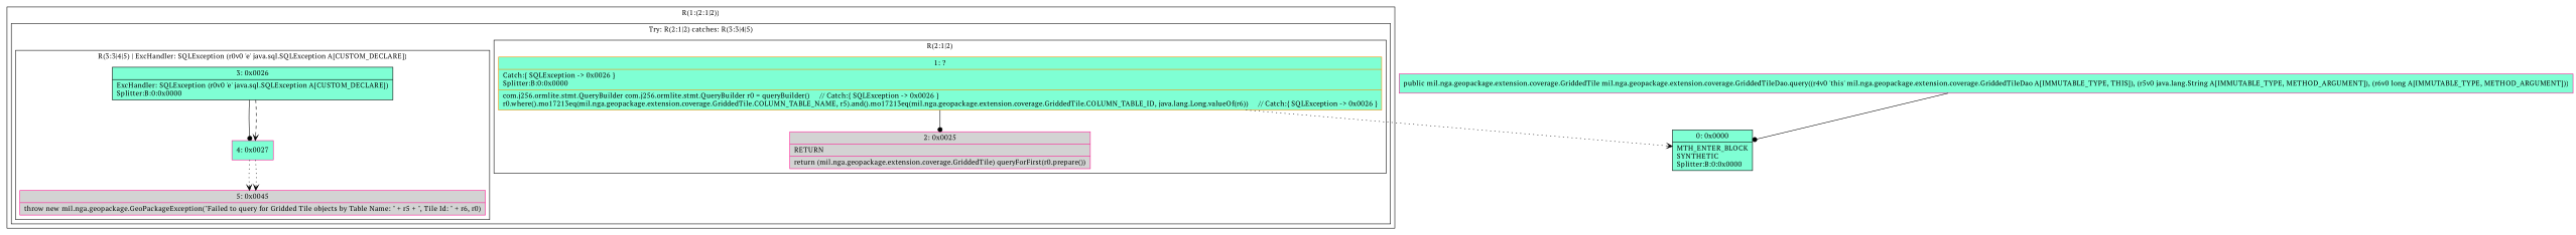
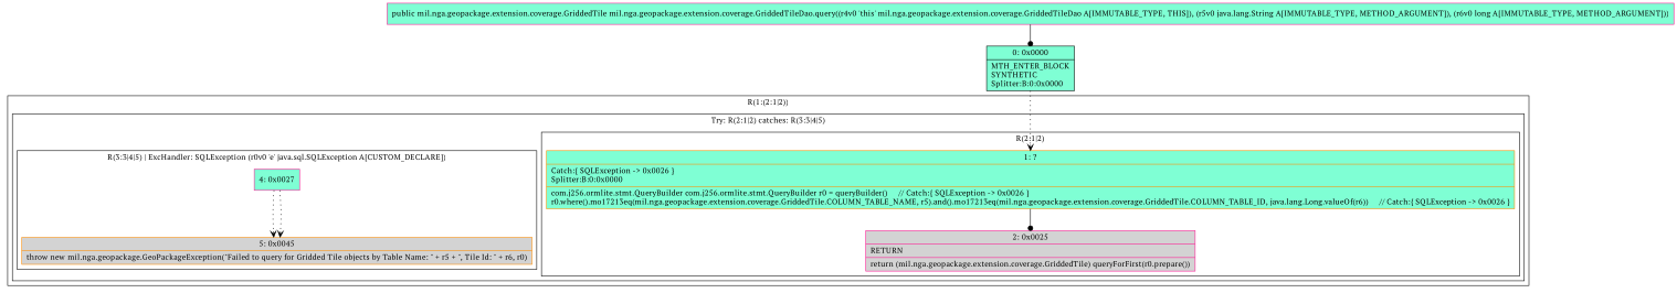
  digraph {
    fontname="PT Serif"
    node [color=deeppink fillcolor=aquamarine fontname="PT Serif" shape=record style=filled]
    edge [arrowhead=vee fontname="PT Serif" style=solid]
    n1 [color=darkorange label="{1\:\ ?|Catch:\{ SQLException \-\> 0x0026 \}\lSplitter:B:0:0x0000\l|com.j256.ormlite.stmt.QueryBuilder com.j256.ormlite.stmt.QueryBuilder r0 = queryBuilder()     \/\/ Catch:\{ SQLException \-\> 0x0026 \}\lr0.where().mo17213eq(mil.nga.geopackage.extension.coverage.GriddedTile.COLUMN_TABLE_NAME, r5).and().mo17213eq(mil.nga.geopackage.extension.coverage.GriddedTile.COLUMN_TABLE_ID, java.lang.Long.valueOf(r6))     \/\/ Catch:\{ SQLException \-\> 0x0026 \}\l}"]
    n2 [fillcolor=lightgrey label="{2\:\ 0x0025|RETURN\l|return (mil.nga.geopackage.extension.coverage.GriddedTile) queryForFirst(r0.prepare())\l}"]
-   n3 [color=black label="{3\:\ 0x0026|ExcHandler: SQLException (r0v0 'e' java.sql.SQLException A[CUSTOM_DECLARE])\lSplitter:B:0:0x0000\l}"]
    n4 [label="{4\:\ 0x0027}"]
-   n5 [fillcolor=lightgrey label="{5\:\ 0x0045|throw new mil.nga.geopackage.GeoPackageException(\"Failed to query for Gridded Tile objects by Table Name: \" + r5 + \", Tile Id: \" + r6, r0)\l}"]
+   n5 [color=darkorange fillcolor=lightgrey label="{5\:\ 0x0045|throw new mil.nga.geopackage.GeoPackageException(\"Failed to query for Gridded Tile objects by Table Name: \" + r5 + \", Tile Id: \" + r6, r0)\l}"]
    n6 [color=black label="{0\:\ 0x0000|MTH_ENTER_BLOCK\lSYNTHETIC\lSplitter:B:0:0x0000\l}"]
    n7 [label="{public mil.nga.geopackage.extension.coverage.GriddedTile mil.nga.geopackage.extension.coverage.GriddedTileDao.query((r4v0 'this' mil.nga.geopackage.extension.coverage.GriddedTileDao A[IMMUTABLE_TYPE, THIS]), (r5v0 java.lang.String A[IMMUTABLE_TYPE, METHOD_ARGUMENT]), (r6v0 long A[IMMUTABLE_TYPE, METHOD_ARGUMENT])) }"]
    subgraph cluster_1 {
      label="R(1:(2:1|2))"
      subgraph cluster_2 {
        label="Try: R(2:1|2) catches: R(3:3|4|5)"
        subgraph cluster_3 {
          label="R(2:1|2)"
          n1
          n2
        }
        subgraph cluster_4 {
          label="R(3:3|4|5) | ExcHandler: SQLException (r0v0 'e' java.sql.SQLException A[CUSTOM_DECLARE])\l"
-         n3
          n4
          n5
        }
      }
    }
    subgraph cluster_5 {
      label="R(3:3|4|5) | ExcHandler: SQLException (r0v0 'e' java.sql.SQLException A[CUSTOM_DECLARE])\l"
    }
    n1 -> n2 [arrowhead=dot]
-   n3 -> n4 [arrowhead=dot]
-   n3 -> n4 [style=dashed]
    n4 -> n5 [style=dotted]
    n4 -> n5 [style=dotted]
-   n1 -> n6 [style=dotted]
+   n6 -> n1 [style=dotted]
    n7 -> n6 [arrowhead=dot]
  }
